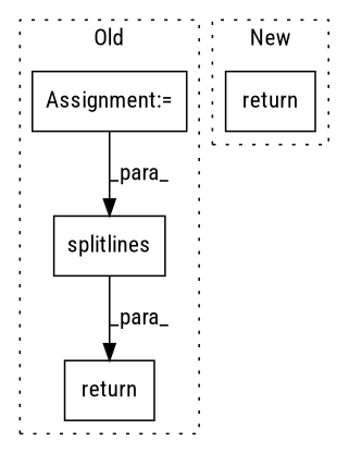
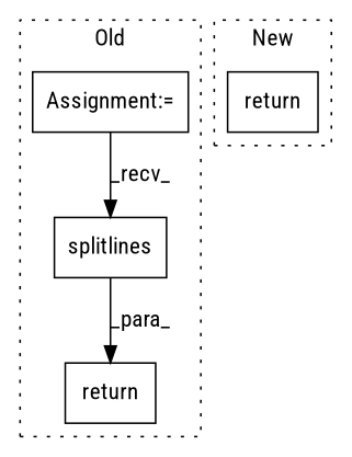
  digraph {
    fontname="Roboto Condensed"
    node [a=41 l=7 shape=box fontname="Roboto Condensed"]
    edge [fontname="Roboto Condensed"]
    n1 [a=32 l=12 label=splitlines s=520]
    n2 [label=return s=495]
    n3 [a=7 l=1 label="Assignment:=" s=430]
    n4 [label=return s=445]
    subgraph cluster_1 {
      label=Old
      style=dotted
      n1
      n2
      n3
    }
    subgraph cluster_2 {
      label=New
      style=dotted
      n4
    }
    n1 -> n2 [label=_para_]
-   n3 -> n1 [label=_para_]
+   n3 -> n1 [label=_recv_]
  }
